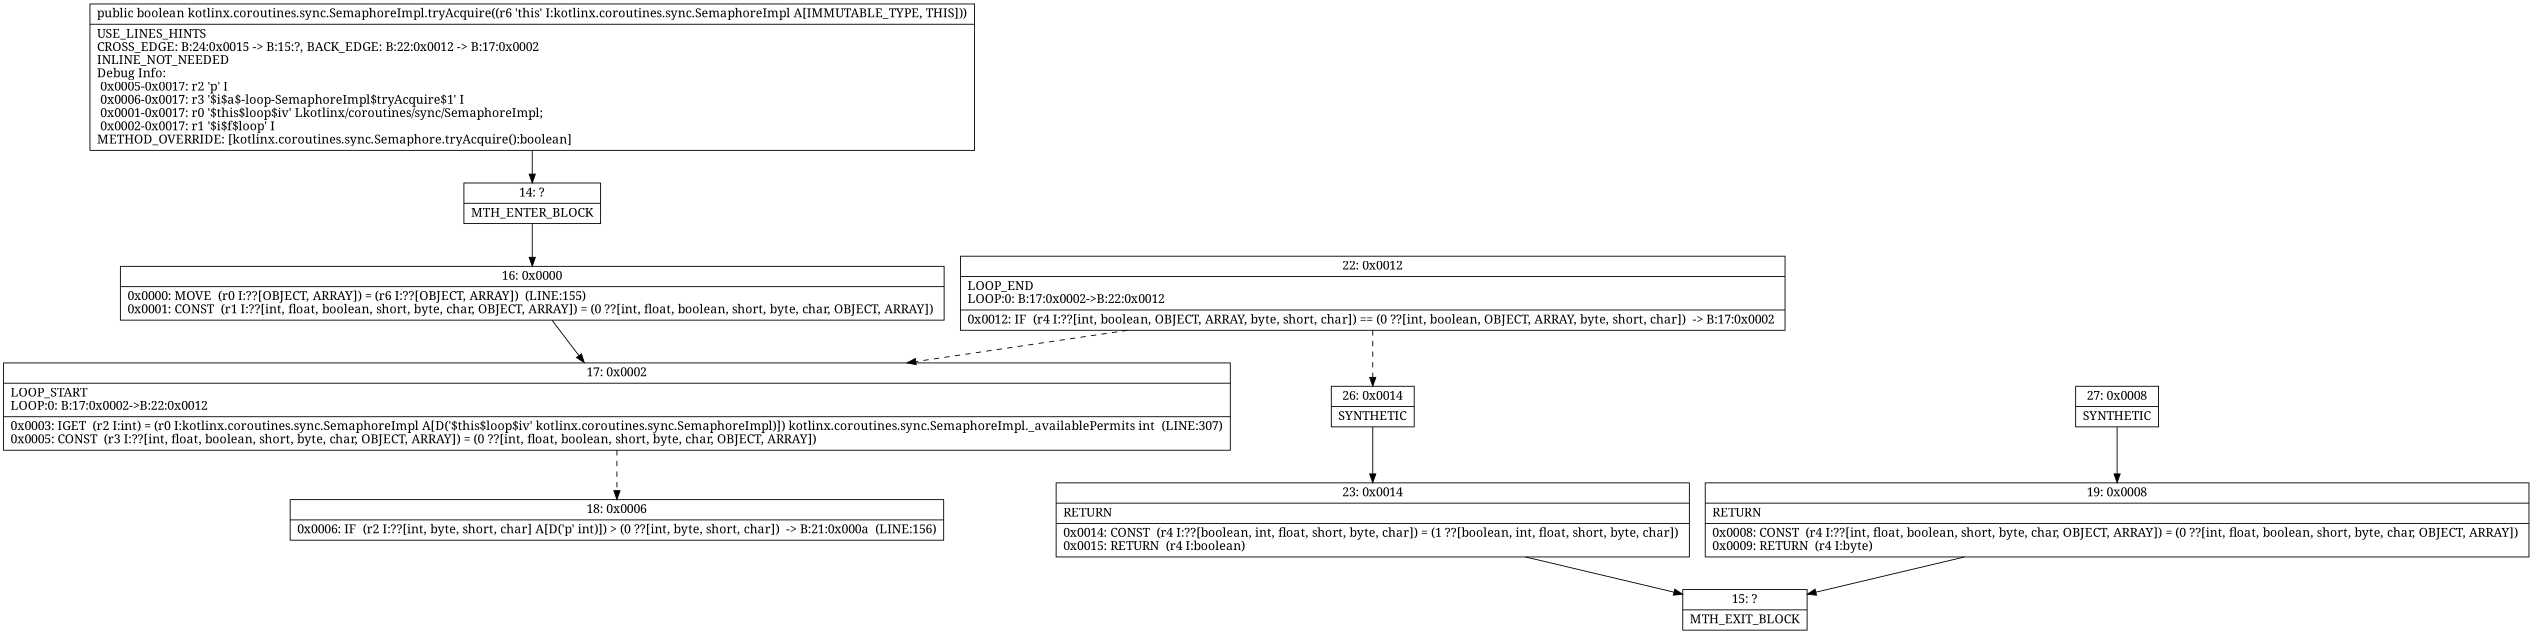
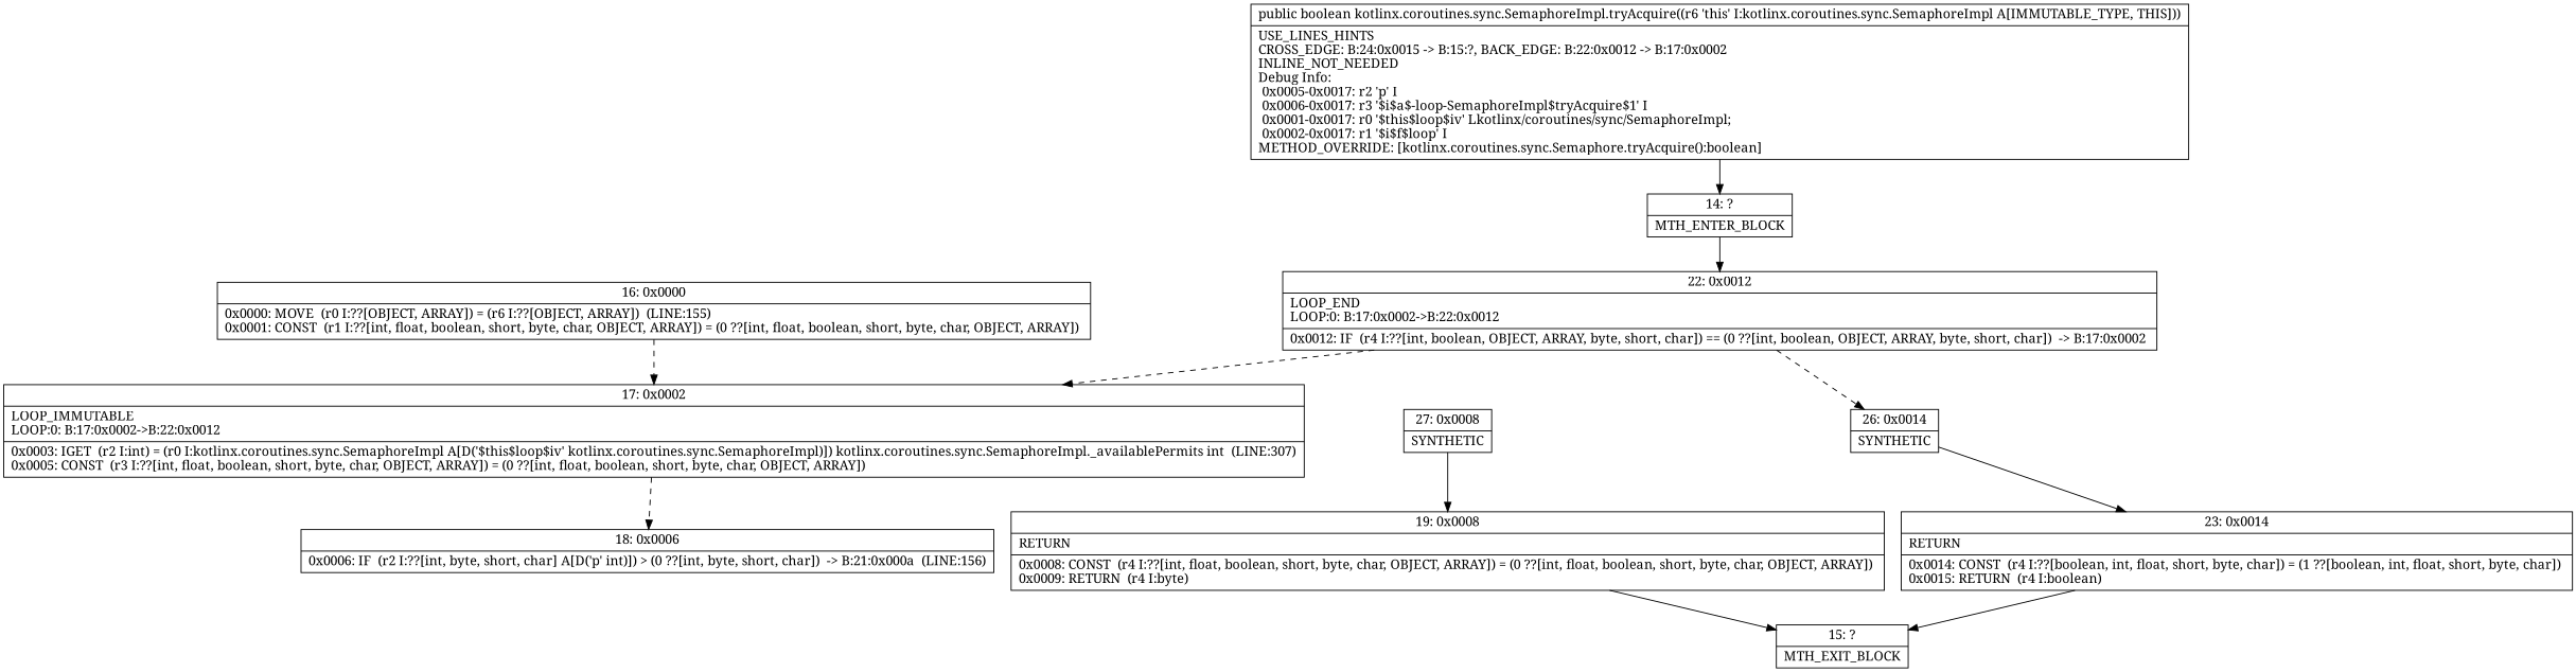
  digraph {
    fontname="Noto Serif"
    node [fontname="Noto Serif" shape=record]
    edge [fontname="Noto Serif"]
    n1 [label="{14\:\ ?|MTH_ENTER_BLOCK\l}"]
    n2 [label="{16\:\ 0x0000|0x0000: MOVE  (r0 I:??[OBJECT, ARRAY]) = (r6 I:??[OBJECT, ARRAY])  (LINE:155)\l0x0001: CONST  (r1 I:??[int, float, boolean, short, byte, char, OBJECT, ARRAY]) = (0 ??[int, float, boolean, short, byte, char, OBJECT, ARRAY]) \l}"]
-   n3 [label="{17\:\ 0x0002|LOOP_START\lLOOP:0: B:17:0x0002\-\>B:22:0x0012\l|0x0003: IGET  (r2 I:int) = (r0 I:kotlinx.coroutines.sync.SemaphoreImpl A[D('$this$loop$iv' kotlinx.coroutines.sync.SemaphoreImpl)]) kotlinx.coroutines.sync.SemaphoreImpl._availablePermits int  (LINE:307)\l0x0005: CONST  (r3 I:??[int, float, boolean, short, byte, char, OBJECT, ARRAY]) = (0 ??[int, float, boolean, short, byte, char, OBJECT, ARRAY]) \l}"]
+   n3 [label="{17\:\ 0x0002|LOOP_IMMUTABLE\lLOOP:0: B:17:0x0002\-\>B:22:0x0012\l|0x0003: IGET  (r2 I:int) = (r0 I:kotlinx.coroutines.sync.SemaphoreImpl A[D('$this$loop$iv' kotlinx.coroutines.sync.SemaphoreImpl)]) kotlinx.coroutines.sync.SemaphoreImpl._availablePermits int  (LINE:307)\l0x0005: CONST  (r3 I:??[int, float, boolean, short, byte, char, OBJECT, ARRAY]) = (0 ??[int, float, boolean, short, byte, char, OBJECT, ARRAY]) \l}"]
    n4 [label="{18\:\ 0x0006|0x0006: IF  (r2 I:??[int, byte, short, char] A[D('p' int)]) \> (0 ??[int, byte, short, char])  \-\> B:21:0x000a  (LINE:156)\l}"]
    n5 [label="{27\:\ 0x0008|SYNTHETIC\l}"]
    n6 [label="{19\:\ 0x0008|RETURN\l|0x0008: CONST  (r4 I:??[int, float, boolean, short, byte, char, OBJECT, ARRAY]) = (0 ??[int, float, boolean, short, byte, char, OBJECT, ARRAY]) \l0x0009: RETURN  (r4 I:byte) \l}"]
    n7 [label="{22\:\ 0x0012|LOOP_END\lLOOP:0: B:17:0x0002\-\>B:22:0x0012\l|0x0012: IF  (r4 I:??[int, boolean, OBJECT, ARRAY, byte, short, char]) == (0 ??[int, boolean, OBJECT, ARRAY, byte, short, char])  \-\> B:17:0x0002 \l}"]
    n8 [label="{26\:\ 0x0014|SYNTHETIC\l}"]
    n9 [label="{23\:\ 0x0014|RETURN\l|0x0014: CONST  (r4 I:??[boolean, int, float, short, byte, char]) = (1 ??[boolean, int, float, short, byte, char]) \l0x0015: RETURN  (r4 I:boolean) \l}"]
    n10 [label="{15\:\ ?|MTH_EXIT_BLOCK\l}"]
    n11 [label="{public boolean kotlinx.coroutines.sync.SemaphoreImpl.tryAcquire((r6 'this' I:kotlinx.coroutines.sync.SemaphoreImpl A[IMMUTABLE_TYPE, THIS]))  | USE_LINES_HINTS\lCROSS_EDGE: B:24:0x0015 \-\> B:15:?, BACK_EDGE: B:22:0x0012 \-\> B:17:0x0002\lINLINE_NOT_NEEDED\lDebug Info:\l  0x0005\-0x0017: r2 'p' I\l  0x0006\-0x0017: r3 '$i$a$\-loop\-SemaphoreImpl$tryAcquire$1' I\l  0x0001\-0x0017: r0 '$this$loop$iv' Lkotlinx\/coroutines\/sync\/SemaphoreImpl;\l  0x0002\-0x0017: r1 '$i$f$loop' I\lMETHOD_OVERRIDE: [kotlinx.coroutines.sync.Semaphore.tryAcquire():boolean]\l}"]
-   n1 -> n2
-   n2 -> n3
+   n1 -> n7
+   n2 -> n3 [style=dashed]
    n3 -> n4 [style=dashed]
    n5 -> n6
    n6 -> n10
    n7 -> n3 [style=dashed]
    n7 -> n8 [style=dashed]
    n8 -> n9
    n9 -> n10
    n11 -> n1
  }
